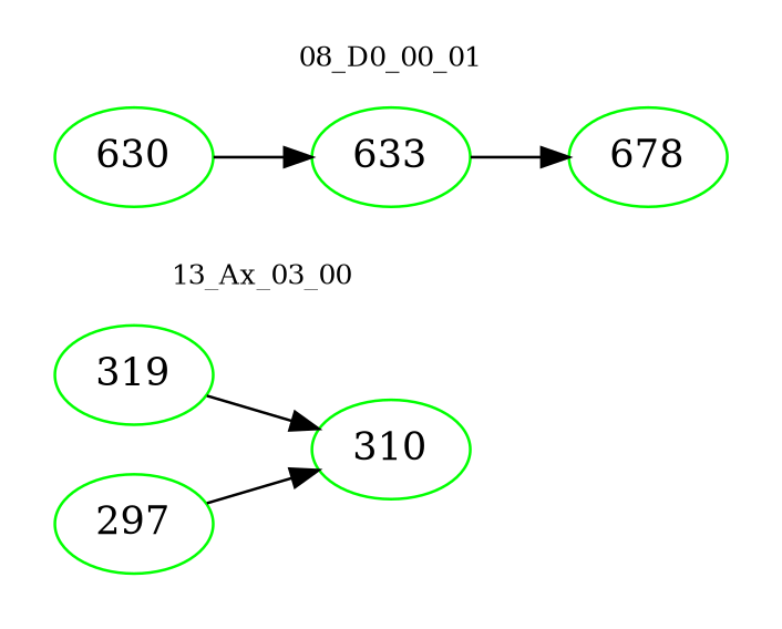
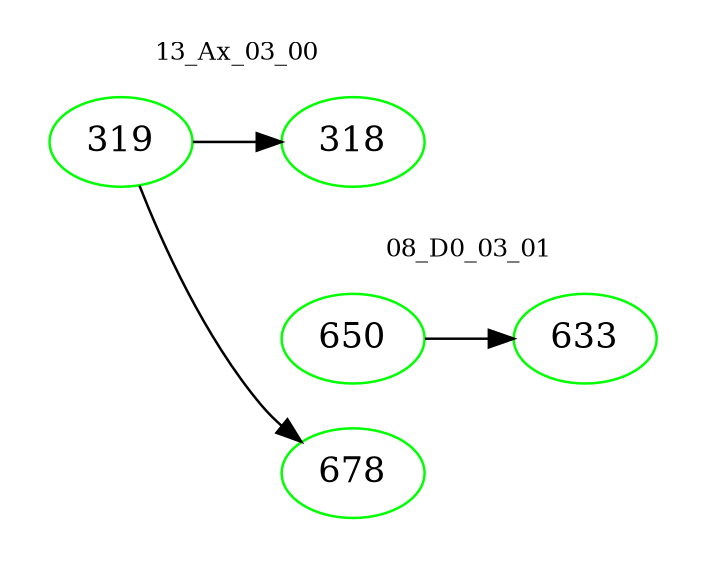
  digraph {
    rankdir=LR
    node [color=green]
    edge [color=black]
    n1 [label=319]
-   n2 [label=297]
-   n3 [label=310]
-   n4 [label=630]
+   n3 [label=318]
+   n4 [label=650]
    n5 [label=633]
    n6 [label=678]
    subgraph cluster_1 {
      color=white
      fontsize=10
      label="13_Ax_03_00"
      n1
-     n2
      n3
    }
    subgraph cluster_2 {
      color=white
      fontsize=10
-     label="08_D0_00_01"
+     label="08_D0_03_01"
      n4
      n5
      n6
    }
    n1 -> n3
-   n2 -> n3
    n4 -> n5
-   n5 -> n6
+   n1 -> n6
  }
